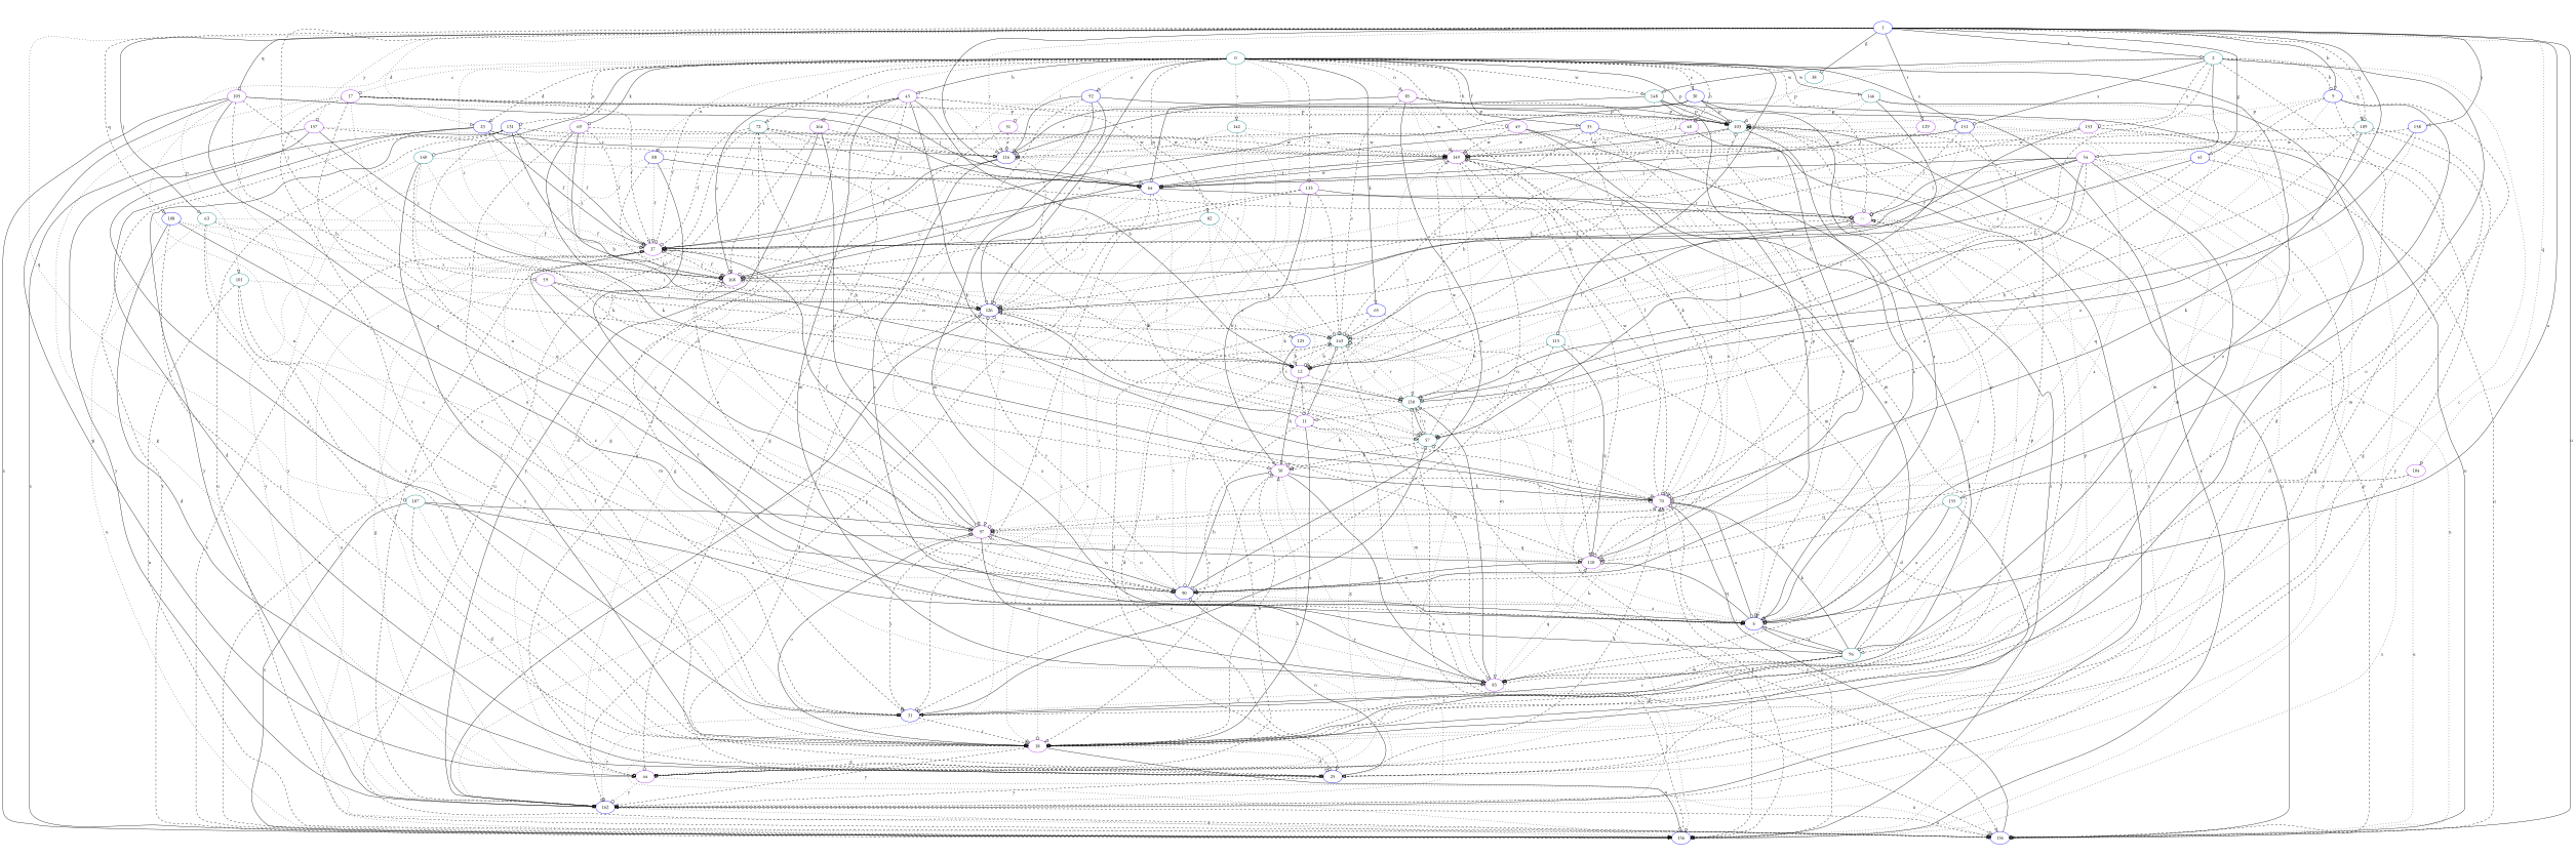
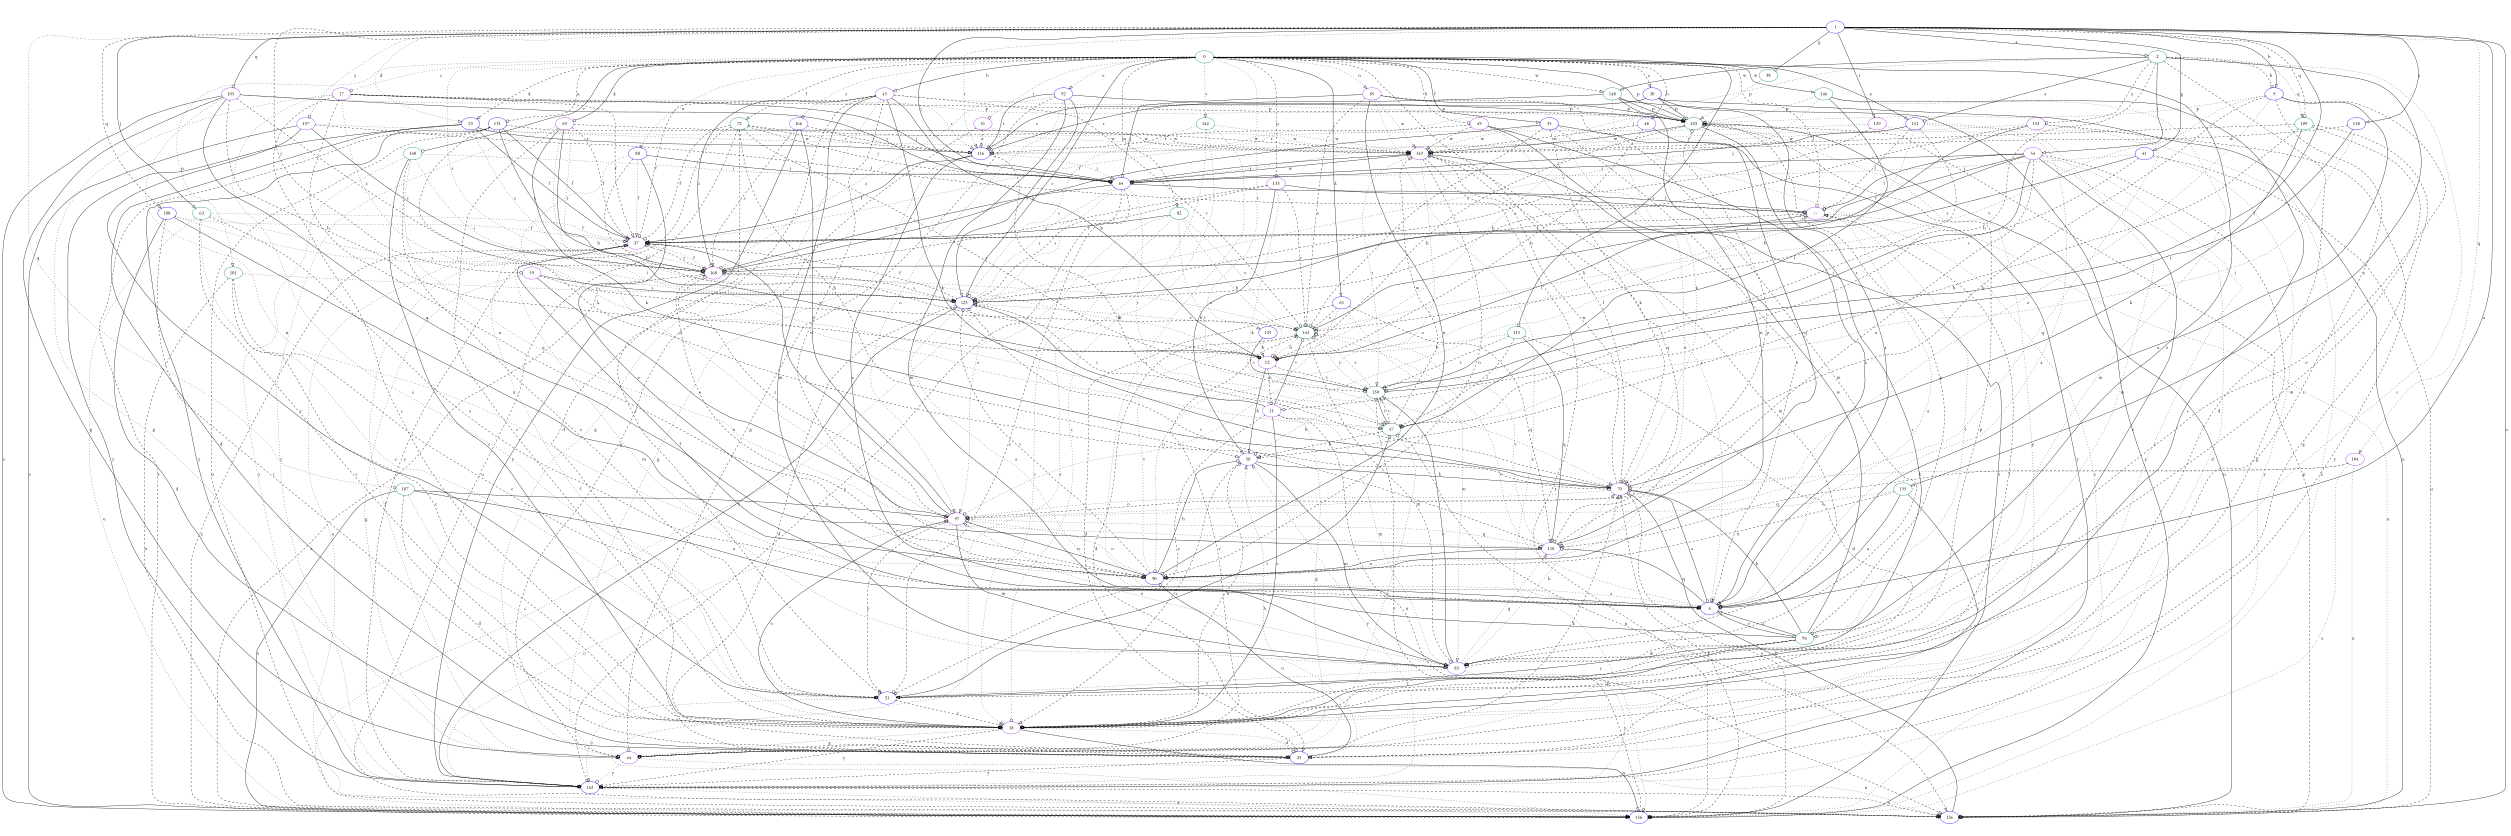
  strict digraph {
    fontname="EB Garamond"
    node [color=purple fontname="EB Garamond"]
    edge [arrowhead=onormal fontname="EB Garamond" style=dotted]
    0 [color=teal]
    17
    23 [color=blue]
    30 [color=blue]
    35 [color=blue]
    45
    48
    49
    51
    65 [color=blue]
    69
    70
    72 [color=teal]
    77
    82 [color=teal]
    85
    88 [color=blue]
    92 [color=blue]
    96 [color=teal]
    101 [color=teal]
    103 [color=teal]
    115 [color=teal]
-   123 [color=blue label=126]
+   123 [color=blue]
    125 [color=blue]
    131 [color=blue]
    133
    140 [color=teal]
    142 [color=teal]
    146 [color=teal]
    148 [color=teal]
    151 [color=blue]
    166
    168
    64 [color=blue]
    116 [color=blue]
    18
    31 [color=blue]
    44
    37
    57 [color=teal]
    90 [color=blue]
    25 [color=blue]
    162 [color=blue]
    149
    6 [color=blue]
    136 [color=blue]
    12
    143 [color=teal]
    156 [color=blue]
    83
    110
    97
    130 [color=teal]
    50
    1 [color=blue]
    2 [color=teal]
    9 [color=blue]
    38 [color=teal]
    41 [color=blue]
    59
    63 [color=teal]
    104
    105
    107 [color=teal]
    108 [color=blue]
    109 [color=teal]
    129
    157
    158 [color=blue]
    11
    54
    153
    155 [color=teal]
    0 -> 17 [arrowhead=odot label=c]
    0 -> 23 [label=d style=dashed]
    0 -> 30 [label=e style=dashed]
    0 -> 35 [label=f style=solid]
    0 -> 45 [label=h style=solid]
    0 -> 48 [arrowhead=odot label=h style=dashed]
    0 -> 49 [arrowhead=odot label=h style=dashed]
    0 -> 51 [arrowhead=odot label=i]
    0 -> 65 [label=k style=solid]
    0 -> 69 [arrowhead=odot label=k style=solid]
    0 -> 70 [arrowhead=odot label=k style=dashed]
    0 -> 72 [label=l style=dashed]
    0 -> 77 [arrowhead=odot label=l style=dashed]
    0 -> 82 [label=m style=dashed]
    0 -> 85 [label=n]
    0 -> 88 [arrowhead=odot label=n]
    0 -> 92 [label=o]
    0 -> 96 [arrowhead=odot label=o style=solid]
    0 -> 101 [label=p]
    0 -> 103 [label=p style=solid]
    0 -> 115 [arrowhead=odot label=r style=solid]
    0 -> 123 [label=s style=solid]
    0 -> 125 [label=t]
    0 -> 131 [arrowhead=odot label=u style=dashed]
    0 -> 133 [arrowhead=odot label=u style=dashed]
    0 -> 140 [arrowhead=odot label=v style=solid]
    0 -> 142 [label=v]
    0 -> 146 [label=w style=solid]
    0 -> 148 [label=w style=dashed]
    0 -> 151 [label=x style=solid]
    0 -> 166 [arrowhead=odot label=z]
    0 -> 168 [label=z]
    17 -> 103 [arrowhead=odot label=p style=dashed]
    17 -> 64 [label=j style=solid]
    17 -> 116 [label=r]
    17 -> 18 [label=c style=dashed]
    17 -> 31 [label=e]
    17 -> 44 [label=g]
    17 -> 37 [label=f style=dashed]
    17 -> 57 [label=i]
    17 -> 90 [label=n style=dashed]
    23 -> 168 [arrowhead=odot label=z]
    23 -> 116 [label=r style=solid]
    23 -> 37 [arrowhead=odot label=f style=solid]
    23 -> 25 [label=d style=solid]
    23 -> 162 [arrowhead=odot label=y style=solid]
    23 -> 149 [label=w]
    30 -> 103 [arrowhead=odot label=p style=solid]
    30 -> 116 [label=r style=solid]
-   30 -> 37 [label=f style=solid]
+   30 -> 37 [label=f]
    30 -> 6 [label=a style=solid]
    30 -> 136 [arrowhead=odot label=u style=solid]
    30 -> 12 [arrowhead=odot label=b]
    35 -> 70 [label=k style=dashed]
    35 -> 168 [arrowhead=odot label=z style=solid]
    35 -> 90 [label=n]
    35 -> 162 [label=y style=solid]
    35 -> 149 [arrowhead=odot label=w]
    35 -> 6 [label=a style=dashed]
    35 -> 143 [arrowhead=odot label=v style=dashed]
    35 -> 156 [arrowhead=odot label=x]
    45 -> 70 [label=k style=solid]
    45 -> 103 [arrowhead=odot label=p]
    45 -> 168 [arrowhead=odot label=z style=solid]
    45 -> 44 [arrowhead=odot label=g]
    45 -> 37 [arrowhead=odot label=f style=dashed]
    45 -> 90 [arrowhead=odot label=n style=dashed]
    45 -> 25 [arrowhead=odot label=d style=dashed]
    45 -> 12 [label=b style=solid]
    45 -> 143 [arrowhead=odot label=v style=dashed]
    45 -> 83 [arrowhead=odot label=m style=solid]
    48 -> 149 [arrowhead=odot label=w style=dashed]
    48 -> 12 [label=b style=dashed]
-   48 -> 110 [label=m style=solid]
+   48 -> 110 [label=q style=solid]
    49 -> 116 [label=r style=dashed]
    49 -> 18 [label=c style=solid]
    49 -> 149 [label=w style=dashed]
    49 -> 6 [label=a]
    49 -> 156 [label=x style=solid]
    51 -> 116 [label=r style=dashed]
    51 -> 44 [arrowhead=odot label=g style=dashed]
    51 -> 149 [arrowhead=odot label=w]
    65 -> 90 [arrowhead=odot label=n]
    65 -> 25 [arrowhead=odot label=d style=dashed]
    65 -> 143 [arrowhead=odot label=v style=dashed]
    65 -> 83 [label=m]
    65 -> 110 [label=q style=dashed]
    69 -> 70 [label=k style=solid]
    69 -> 168 [arrowhead=odot label=z]
    69 -> 18 [arrowhead=odot label=c style=dashed]
    69 -> 37 [label=f style=dashed]
    69 -> 57 [arrowhead=odot label=i]
    69 -> 162 [arrowhead=odot label=y]
    69 -> 149 [label=w style=dashed]
    69 -> 12 [arrowhead=odot label=b style=solid]
    70 -> 149 [arrowhead=odot label=w style=dashed]
    70 -> 6 [arrowhead=odot label=a style=solid]
    70 -> 156 [arrowhead=odot label=x style=dashed]
    70 -> 97 [arrowhead=odot label=o]
    72 -> 64 [arrowhead=odot label=j style=dashed]
    72 -> 116 [label=r style=dashed]
    72 -> 31 [arrowhead=odot label=e style=dashed]
    72 -> 37 [arrowhead=odot label=f style=dashed]
    72 -> 162 [arrowhead=odot label=y style=dashed]
    72 -> 149 [arrowhead=odot label=w style=dashed]
    72 -> 136 [label=u style=dashed]
    72 -> 130 [arrowhead=odot label=t style=dashed]
    72 -> 50 [label=h style=dashed]
    77 -> 37 [label=f style=dashed]
    77 -> 6 [arrowhead=odot label=a]
    77 -> 136 [label=u]
    82 -> 18 [label=c]
    82 -> 37 [arrowhead=odot label=f style=solid]
    82 -> 57 [label=i]
    82 -> 12 [arrowhead=odot label=b]
    82 -> 143 [arrowhead=odot label=v]
    82 -> 97 [label=o]
    85 -> 103 [label=p style=solid]
    85 -> 64 [arrowhead=odot label=j style=solid]
    85 -> 90 [arrowhead=odot label=n style=solid]
    85 -> 149 [label=w]
    85 -> 143 [arrowhead=odot label=v style=dashed]
    85 -> 156 [label=x]
    85 -> 83 [label=m style=dashed]
    88 -> 64 [arrowhead=odot label=j style=solid]
    88 -> 37 [label=f]
    88 -> 6 [arrowhead=odot label=a style=solid]
    88 -> 12 [arrowhead=odot label=b style=dashed]
    88 -> 97 [arrowhead=odot label=o]
    92 -> 103 [label=p style=solid]
    92 -> 123 [label=s style=solid]
    92 -> 168 [arrowhead=odot label=z]
    92 -> 116 [label=r style=solid]
    92 -> 44 [arrowhead=odot label=g style=dashed]
    92 -> 83 [label=m style=solid]
    92 -> 97 [label=o]
    96 -> 70 [arrowhead=odot label=k style=solid]
    96 -> 77 [label=l]
    96 -> 103 [label=p style=dashed]
    96 -> 18 [arrowhead=odot label=c style=dashed]
    96 -> 31 [label=e style=solid]
    96 -> 37 [label=f style=solid]
    96 -> 149 [label=w style=solid]
    96 -> 6 [label=a style=solid]
    96 -> 83 [arrowhead=odot label=m style=dashed]
    101 -> 123 [label=s]
    101 -> 18 [label=c style=dashed]
    101 -> 31 [arrowhead=odot label=e style=dashed]
    101 -> 136 [label=u style=dashed]
    103 -> 149 [arrowhead=odot label=w style=solid]
    103 -> 6 [label=a style=solid]
    103 -> 136 [arrowhead=odot label=u style=solid]
    103 -> 12 [arrowhead=odot label=b style=dashed]
    115 -> 57 [arrowhead=odot label=i style=dashed]
    115 -> 25 [arrowhead=odot label=d style=dashed]
    115 -> 12 [arrowhead=odot label=b]
    115 -> 110 [label=q style=solid]
    115 -> 130 [arrowhead=odot label=t style=dashed]
    123 -> 37 [label=f style=dashed]
    123 -> 25 [label=d style=dashed]
    123 -> 6 [label=a]
    123 -> 143 [arrowhead=odot label=v]
    125 -> 12 [label=b]
    125 -> 130 [label=t style=solid]
    131 -> 70 [arrowhead=odot label=k style=dashed]
    131 -> 168 [arrowhead=odot label=z style=solid]
    131 -> 37 [arrowhead=odot label=f style=solid]
    131 -> 162 [label=y style=solid]
    131 -> 149 [label=w style=dashed]
    131 -> 136 [arrowhead=odot label=u style=dashed]
    131 -> 156 [label=x style=dashed]
    133 -> 70 [label=k]
    133 -> 77 [arrowhead=odot label=l style=solid]
    133 -> 123 [label=s style=dashed]
    133 -> 168 [label=z style=dashed]
    133 -> 143 [arrowhead=odot label=v style=dashed]
    133 -> 50 [label=h style=solid]
    140 -> 123 [label=s]
    140 -> 64 [arrowhead=odot label=j]
    140 -> 18 [arrowhead=odot label=c style=solid]
    140 -> 31 [arrowhead=odot label=e style=dashed]
    140 -> 162 [arrowhead=odot label=y]
    140 -> 110 [label=q]
    142 -> 123 [arrowhead=odot label=s]
    142 -> 18 [arrowhead=odot label=c]
    142 -> 149 [label=w]
    142 -> 6 [label=a]
    142 -> 156 [label=x]
    146 -> 103 [label=p]
    146 -> 123 [label=s]
    146 -> 18 [arrowhead=odot label=c style=solid]
    146 -> 57 [arrowhead=odot label=i style=solid]
    146 -> 83 [arrowhead=odot label=m]
    148 -> 70 [label=k]
    148 -> 103 [label=p style=solid]
    148 -> 116 [label=r style=solid]
    148 -> 90 [label=n style=solid]
    148 -> 156 [label=x style=solid]
    151 -> 77 [arrowhead=odot label=l style=dashed]
    151 -> 64 [arrowhead=odot label=j style=solid]
    151 -> 57 [label=i style=dashed]
    151 -> 149 [label=w]
    151 -> 12 [arrowhead=odot label=b]
    151 -> 156 [arrowhead=odot label=x]
    151 -> 83 [label=m]
    166 -> 168 [label=z style=dashed]
    166 -> 116 [arrowhead=odot label=r style=dashed]
    166 -> 162 [label=y style=solid]
    166 -> 97 [arrowhead=odot label=o style=solid]
    168 -> 123 [label=s style=dashed]
    168 -> 37 [arrowhead=odot label=f]
    168 -> 90 [arrowhead=odot label=n style=dashed]
    168 -> 12 [arrowhead=odot label=b]
    64 -> 77 [label=l style=solid]
    64 -> 123 [arrowhead=odot label=s]
    64 -> 168 [label=z style=solid]
    64 -> 31 [arrowhead=odot label=e style=dashed]
    64 -> 57 [label=i]
    64 -> 162 [arrowhead=odot label=y style=dashed]
    64 -> 149 [label=w style=solid]
    64 -> 156 [label=x]
    116 -> 70 [arrowhead=odot label=k style=dashed]
    116 -> 64 [label=j]
    116 -> 44 [arrowhead=odot label=g]
    116 -> 37 [label=f style=solid]
    116 -> 6 [arrowhead=odot label=a style=solid]
    18 -> 77 [label=l style=dashed]
    18 -> 103 [arrowhead=odot label=p style=dashed]
    18 -> 44 [label=g]
    18 -> 37 [label=f]
    18 -> 25 [arrowhead=odot label=d]
    18 -> 162 [label=y style=dashed]
    18 -> 156 [label=x style=solid]
    18 -> 97 [arrowhead=odot label=o style=solid]
    18 -> 50 [arrowhead=odot label=h style=dashed]
    31 -> 18 [label=c style=dashed]
    31 -> 57 [arrowhead=odot label=i style=solid]
    31 -> 162 [arrowhead=odot label=y]
    44 -> 70 [label=k style=dashed]
    44 -> 37 [arrowhead=odot label=f]
    44 -> 57 [arrowhead=odot label=i]
    44 -> 162 [arrowhead=odot label=y]
    44 -> 136 [arrowhead=odot label=u]
    44 -> 143 [arrowhead=odot label=v style=dashed]
    37 -> 168 [label=z style=dashed]
    37 -> 136 [label=u]
    37 -> 156 [label=x style=dashed]
    37 -> 83 [label=m]
    57 -> 123 [label=s style=dashed]
    57 -> 149 [label=w style=dashed]
    57 -> 136 [label=u style=dashed]
    57 -> 130 [label=t style=dashed]
    57 -> 50 [label=h style=dashed]
    90 -> 123 [arrowhead=odot label=s style=dashed]
    90 -> 6 [arrowhead=odot label=a]
    90 -> 143 [arrowhead=odot label=v]
    90 -> 97 [arrowhead=odot label=o]
    90 -> 50 [arrowhead=odot label=h style=solid]
    25 -> 103 [arrowhead=odot label=p]
    25 -> 90 [arrowhead=odot label=n style=solid]
    25 -> 162 [arrowhead=odot label=y style=dashed]
    25 -> 50 [label=h]
    162 -> 123 [label=s style=solid]
    162 -> 136 [label=u style=dashed]
    162 -> 156 [label=x]
    162 -> 97 [label=o]
    149 -> 64 [label=j style=solid]
    149 -> 90 [label=n style=dashed]
    149 -> 156 [arrowhead=odot label=x style=dashed]
    149 -> 83 [label=m style=dashed]
    149 -> 110 [arrowhead=odot label=q style=dashed]
    149 -> 97 [arrowhead=odot label=o]
    149 -> 130 [label=t]
    6 -> 96 [arrowhead=odot label=o style=solid]
    6 -> 44 [arrowhead=odot label=g]
    6 -> 143 [arrowhead=odot label=v]
    6 -> 110 [arrowhead=odot label=q style=solid]
    136 -> 70 [arrowhead=odot label=k style=solid]
    136 -> 103 [label=p style=dashed]
    12 -> 77 [arrowhead=odot label=l style=solid]
    12 -> 130 [arrowhead=odot label=t style=dashed]
    12 -> 50 [label=h style=solid]
    12 -> 11 [arrowhead=odot label=b style=dashed]
    143 -> 168 [arrowhead=odot label=z]
    143 -> 25 [label=d style=dashed]
    143 -> 12 [label=b]
    143 -> 83 [arrowhead=odot label=m style=dashed]
    143 -> 130 [label=t]
    156 -> 70 [label=k style=dashed]
    156 -> 168 [arrowhead=odot label=z style=dashed]
    156 -> 130 [arrowhead=odot label=t style=dashed]
    83 -> 70 [label=k]
    83 -> 31 [label=e]
    83 -> 162 [label=y]
    83 -> 110 [label=q]
    83 -> 97 [label=o]
    83 -> 130 [label=t style=solid]
    110 -> 103 [arrowhead=odot label=p style=dashed]
    110 -> 123 [arrowhead=odot label=s style=dashed]
    110 -> 90 [label=n style=solid]
    110 -> 143 [arrowhead=odot label=v]
    97 -> 168 [arrowhead=odot label=z style=dashed]
    97 -> 31 [label=e style=dashed]
    97 -> 37 [label=f style=solid]
    97 -> 90 [label=n style=solid]
    97 -> 83 [label=m style=solid]
    97 -> 110 [arrowhead=odot label=q]
    130 -> 57 [arrowhead=odot label=i style=solid]
    130 -> 143 [arrowhead=odot label=v]
    130 -> 50 [arrowhead=odot label=h]
    50 -> 70 [label=k style=solid]
    50 -> 18 [label=c style=dashed]
-   50 -> 162 [label=y]
+   162 -> 50 [label=y]
    50 -> 83 [label=m style=solid]
    1 -> 23 [label=d]
    1 -> 64 [arrowhead=odot label=j style=solid]
    1 -> 116 [label=r]
    1 -> 6 [arrowhead=odot label=a style=solid]
    1 -> 136 [label=u style=solid]
    1 -> 130 [label=t style=solid]
    1 -> 2 [label=a style=solid]
    1 -> 9 [label=b style=solid]
    1 -> 38 [arrowhead=odot label=g style=solid]
    1 -> 41 [label=g style=solid]
    1 -> 59 [arrowhead=odot label=j style=dashed]
    1 -> 63 [label=j style=solid]
    1 -> 104 [label=q]
    1 -> 105 [arrowhead=odot label=q style=solid]
    1 -> 107 [arrowhead=odot label=q]
    1 -> 108 [label=q style=dashed]
    1 -> 109 [arrowhead=odot label=q style=dashed]
    1 -> 129 [label=t style=solid]
    1 -> 157 [arrowhead=odot label=y]
    1 -> 158 [label=y style=solid]
    2 -> 148 [label=w style=solid]
    2 -> 151 [arrowhead=odot label=x style=solid]
    2 -> 64 [arrowhead=odot label=j]
    2 -> 18 [label=c]
    2 -> 25 [label=d style=dashed]
    2 -> 9 [arrowhead=odot label=b style=dashed]
    2 -> 109 [label=q]
    2 -> 11 [label=b style=dashed]
    2 -> 54 [label=i style=solid]
    2 -> 153 [arrowhead=odot label=x style=dashed]
    2 -> 155 [label=x style=solid]
    9 -> 70 [arrowhead=odot label=k style=dashed]
    9 -> 96 [label=o style=dashed]
    9 -> 103 [arrowhead=odot label=p]
    9 -> 31 [label=e style=dashed]
    9 -> 6 [arrowhead=odot label=a style=solid]
    9 -> 143 [label=v]
    9 -> 97 [label=o]
    38 -> 103 [label=p]
    41 -> 168 [arrowhead=odot label=z style=solid]
    41 -> 64 [label=j]
    41 -> 162 [label=y]
    41 -> 136 [arrowhead=odot label=u style=dashed]
    41 -> 143 [arrowhead=odot label=v style=dashed]
    59 -> 123 [arrowhead=odot label=s style=solid]
    59 -> 44 [label=g]
    59 -> 143 [label=v style=dashed]
    59 -> 97 [label=o style=solid]
    63 -> 123 [arrowhead=odot label=s]
    63 -> 18 [label=c style=dashed]
    63 -> 31 [label=e]
    63 -> 37 [label=f]
    63 -> 6 [arrowhead=odot label=a style=dashed]
    63 -> 136 [arrowhead=odot label=u]
    104 -> 70 [arrowhead=odot label=k]
    104 -> 136 [arrowhead=odot label=u]
    104 -> 156 [label=x]
    104 -> 110 [label=q style=dashed]
    105 -> 103 [label=p]
    105 -> 168 [label=z style=dashed]
    105 -> 64 [label=j style=solid]
    105 -> 44 [arrowhead=odot label=g style=solid]
    105 -> 90 [arrowhead=odot label=n]
    105 -> 12 [label=b style=dashed]
    105 -> 156 [label=x style=solid]
    105 -> 110 [label=q style=solid]
    107 -> 18 [label=c]
    107 -> 25 [arrowhead=odot label=d style=dashed]
    107 -> 6 [label=a style=solid]
    107 -> 156 [label=x style=solid]
    107 -> 97 [label=o style=solid]
    108 -> 123 [arrowhead=odot label=s]
    108 -> 18 [arrowhead=odot label=c style=dashed]
    108 -> 37 [label=f]
    108 -> 90 [arrowhead=odot label=n style=solid]
    108 -> 25 [label=d style=solid]
    109 -> 70 [arrowhead=odot label=k style=solid]
    109 -> 44 [arrowhead=odot label=g style=dashed]
    109 -> 149 [label=w style=dashed]
    109 -> 83 [arrowhead=odot label=m style=dashed]
    109 -> 50 [label=h style=dashed]
    129 -> 123 [label=s style=dashed]
    129 -> 116 [label=r]
    129 -> 6 [label=a]
    157 -> 77 [arrowhead=odot label=l style=dashed]
    157 -> 168 [arrowhead=odot label=z style=solid]
    157 -> 31 [arrowhead=odot label=e style=solid]
    157 -> 149 [label=w]
    157 -> 156 [arrowhead=odot label=x style=solid]
    158 -> 57 [arrowhead=odot label=i]
    158 -> 149 [label=w style=dashed]
    158 -> 130 [arrowhead=odot label=t style=solid]
    11 -> 77 [label=l]
    11 -> 123 [label=s style=solid]
    11 -> 18 [arrowhead=odot label=c style=solid]
    11 -> 31 [arrowhead=odot label=e style=dashed]
    11 -> 44 [arrowhead=odot label=g]
    11 -> 136 [label=u style=dashed]
    11 -> 143 [arrowhead=odot label=v style=solid]
    11 -> 83 [label=m]
    54 -> 77 [arrowhead=odot label=l style=solid]
    54 -> 123 [label=s style=solid]
    54 -> 64 [arrowhead=odot label=j style=solid]
    54 -> 18 [arrowhead=odot label=c]
    54 -> 31 [label=e style=solid]
    54 -> 44 [arrowhead=odot label=g style=dashed]
    54 -> 37 [arrowhead=odot label=f style=solid]
    54 -> 25 [label=d]
    54 -> 97 [arrowhead=odot label=o style=dashed]
    54 -> 130 [arrowhead=odot label=t style=solid]
    153 -> 123 [arrowhead=odot label=s style=dashed]
    153 -> 116 [arrowhead=odot label=r]
    153 -> 162 [arrowhead=odot label=y style=dashed]
    153 -> 143 [arrowhead=odot label=v style=solid]
    153 -> 110 [label=q]
    155 -> 18 [arrowhead=odot label=c style=solid]
    155 -> 90 [label=n style=dashed]
    155 -> 6 [arrowhead=odot label=a style=solid]
    155 -> 97 [arrowhead=odot label=o]
  }
